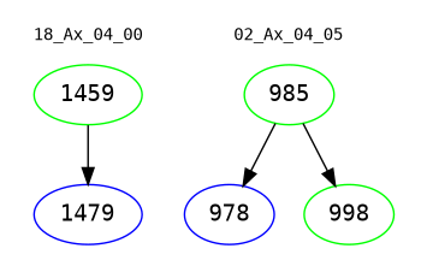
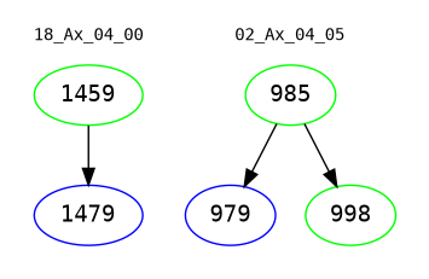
  digraph {
    fontname="DejaVu Sans Mono"
    node [color=green fontname="DejaVu Sans Mono"]
    edge [color=black fontname="DejaVu Sans Mono"]
    n1 [label=1459]
    n2 [color=blue label=1479]
    n3 [label=985]
-   n4 [color=blue label=978]
+   n4 [color=blue label=979]
    n5 [label=998]
    subgraph cluster_1 {
      color=white
      fontsize=10
      label="18_Ax_04_00"
      n1
      n2
    }
    subgraph cluster_2 {
      color=white
      fontsize=10
      label="02_Ax_04_05"
      n3
      n4
      n5
    }
    n1 -> n2
    n3 -> n4
    n3 -> n5
  }
